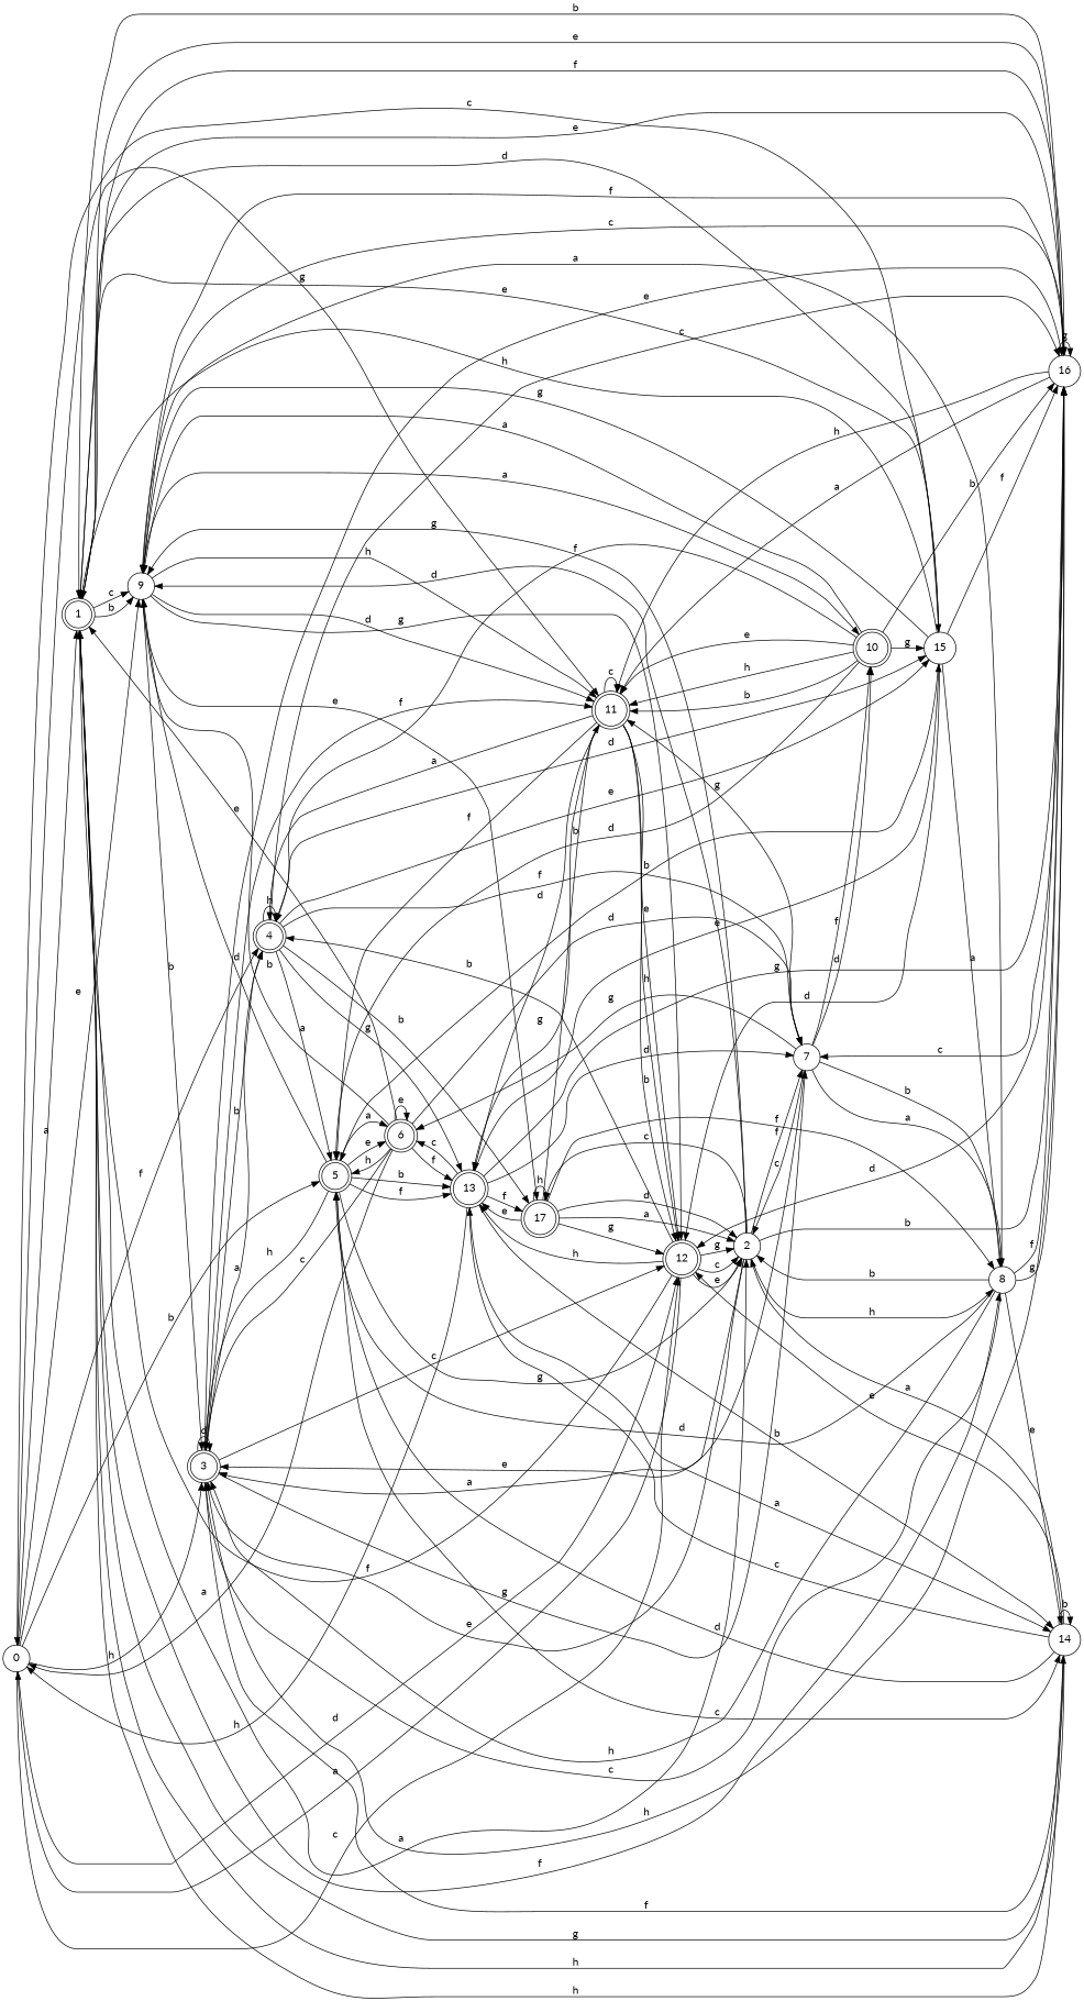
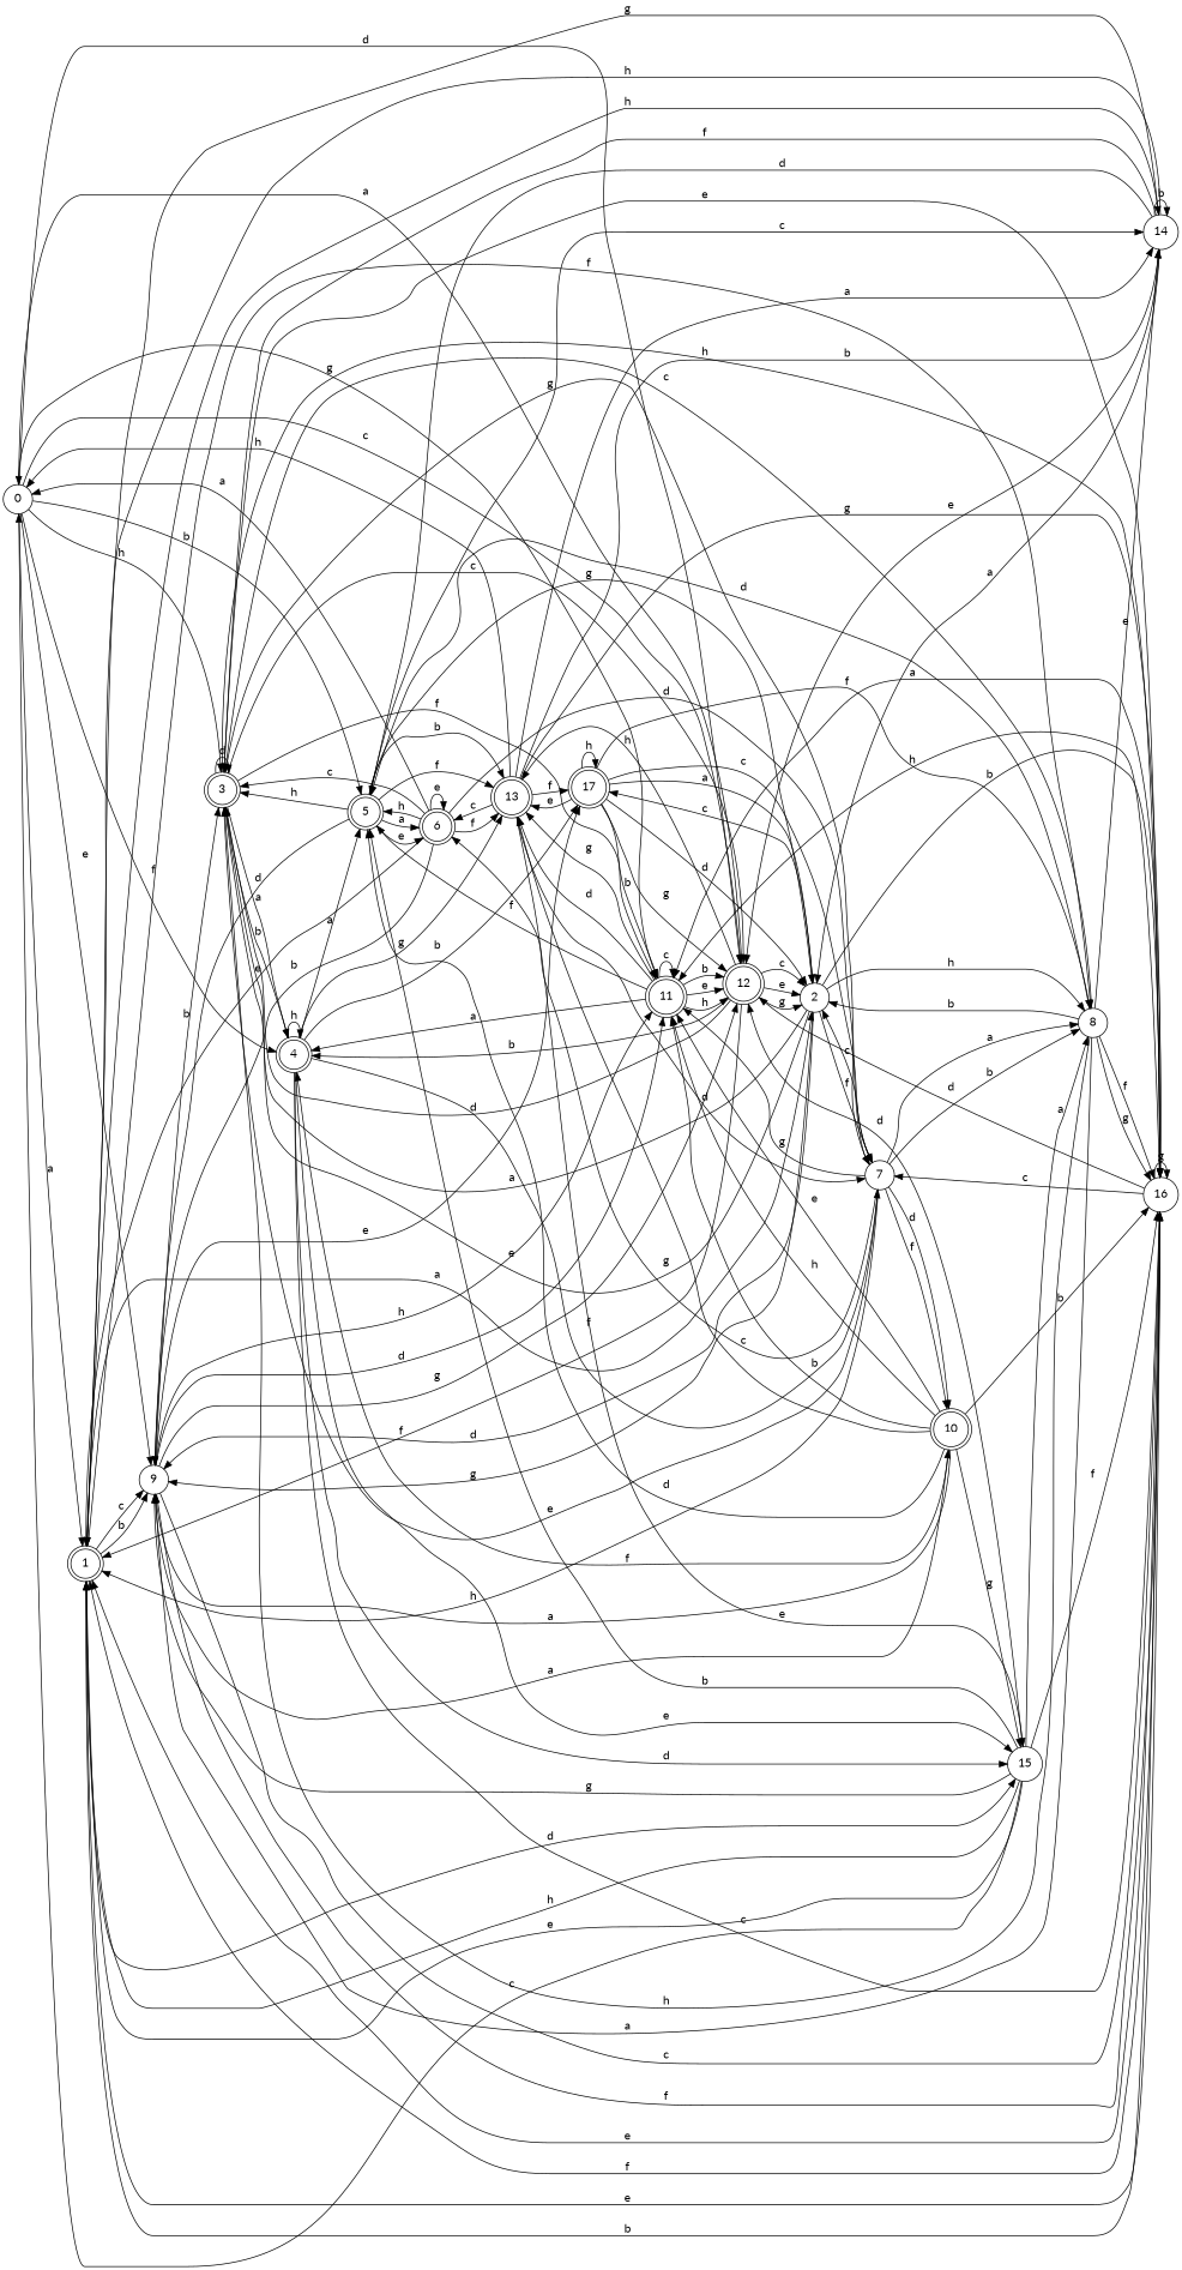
  digraph {
    fontname=Lato
    rankdir=LR
    node [color=black fillcolor=white fontname=Lato shape=doublecircle style="rounded,filled"]
    edge [fontname=Lato]
    n1 [label=0 shape=circle style=filled]
    n2 [label=1 style=filled]
    n3 [label=3]
    n4 [label=4]
    n5 [label=5]
    n6 [label=9 shape=circle style=filled]
    n7 [label=11]
    n8 [label=12]
    n9 [label=2 shape=circle style=filled]
    n10 [label=8 shape=circle style=filled]
    n11 [label=14 shape=circle style=filled]
    n12 [label=15 shape=circle style=filled]
    n13 [label=16 shape=circle]
    n14 [label=7 shape=circle style=filled]
    n15 [label=17]
    n16 [label=13]
    n17 [label=6]
    n18 [label=10]
    n1 -> n2 [label=a]
    n1 -> n3 [label=h]
    n1 -> n4 [label=f]
    n1 -> n5 [label=b]
    n1 -> n6 [label=e]
    n1 -> n7 [label=g]
    n1 -> n8 [label=c]
    n1 -> n8 [label=d]
    n2 -> n6 [label=b]
    n2 -> n6 [label=c]
    n2 -> n9 [label=a]
    n2 -> n10 [label=f]
    n2 -> n11 [label=h]
    n2 -> n12 [label=d]
    n2 -> n13 [label=e]
    n3 -> n3 [label=d]
    n3 -> n4 [label=a]
    n3 -> n4 [label=b]
    n3 -> n7 [label=f]
    n3 -> n8 [label=c]
    n3 -> n13 [label=e]
    n3 -> n13 [label=h]
    n3 -> n14 [label=g]
    n4 -> n4 [label=h]
    n4 -> n5 [label=a]
    n4 -> n12 [label=d]
    n4 -> n12 [label=e]
    n4 -> n13 [label=c]
    n4 -> n14 [label=f]
    n4 -> n15 [label=b]
    n4 -> n16 [label=g]
    n5 -> n3 [label=h]
    n5 -> n6 [label=d]
    n5 -> n9 [label=g]
    n5 -> n11 [label=c]
    n5 -> n16 [label=b]
    n5 -> n16 [label=f]
    n5 -> n17 [label=a]
    n5 -> n17 [label=e]
    n6 -> n3 [label=b]
    n6 -> n7 [label=d]
    n6 -> n7 [label=h]
    n6 -> n8 [label=g]
    n6 -> n13 [label=c]
    n6 -> n13 [label=f]
    n6 -> n15 [label=e]
    n6 -> n18 [label=a]
    n7 -> n4 [label=a]
    n7 -> n5 [label=f]
    n7 -> n7 [label=c]
    n7 -> n8 [label=b]
    n7 -> n8 [label=e]
    n7 -> n8 [label=h]
    n7 -> n16 [label=d]
    n7 -> n16 [label=g]
    n8 -> n1 [label=a]
    n8 -> n2 [label=f]
+   n8 -> n3 [label=d]
    n8 -> n4 [label=b]
    n8 -> n9 [label=c]
    n8 -> n9 [label=e]
    n8 -> n9 [label=g]
    n8 -> n16 [label=h]
    n9 -> n3 [label=a]
    n9 -> n3 [label=e]
    n9 -> n6 [label=d]
    n9 -> n6 [label=g]
    n9 -> n10 [label=h]
    n9 -> n13 [label=b]
    n9 -> n14 [label=f]
    n9 -> n15 [label=c]
    n10 -> n3 [label=c]
    n10 -> n3 [label=h]
    n10 -> n5 [label=d]
    n10 -> n6 [label=a]
    n10 -> n9 [label=b]
    n10 -> n11 [label=e]
    n10 -> n13 [label=f]
    n10 -> n13 [label=g]
    n11 -> n2 [label=g]
    n11 -> n2 [label=h]
    n11 -> n3 [label=f]
    n11 -> n5 [label=d]
    n11 -> n8 [label=e]
    n11 -> n9 [label=a]
    n11 -> n11 [label=b]
-   n11 -> n16 [label=c]
+   n18 -> n16 [label=c]
    n12 -> n1 [label=c]
    n12 -> n2 [label=e]
    n12 -> n2 [label=h]
    n12 -> n5 [label=b]
    n12 -> n6 [label=g]
    n12 -> n8 [label=d]
    n12 -> n10 [label=a]
    n12 -> n13 [label=f]
    n13 -> n2 [label=b]
    n13 -> n2 [label=e]
    n13 -> n2 [label=f]
    n13 -> n7 [label=a]
    n13 -> n7 [label=h]
    n13 -> n8 [label=d]
    n13 -> n13 [label=g]
    n13 -> n14 [label=c]
+   n14 -> n2 [label=h]
    n14 -> n3 [label=e]
    n14 -> n7 [label=g]
    n14 -> n9 [label=c]
    n14 -> n10 [label=a]
    n14 -> n10 [label=b]
    n14 -> n17 [label=g]
    n14 -> n18 [label=d]
    n14 -> n18 [label=f]
    n15 -> n7 [label=b]
    n15 -> n8 [label=g]
    n15 -> n9 [label=a]
    n15 -> n9 [label=d]
    n15 -> n10 [label=f]
+   n15 -> n14 [label=c]
    n15 -> n15 [label=h]
    n15 -> n16 [label=e]
    n16 -> n1 [label=h]
    n16 -> n11 [label=a]
    n16 -> n11 [label=b]
    n16 -> n12 [label=e]
    n16 -> n13 [label=g]
    n16 -> n14 [label=d]
    n16 -> n15 [label=f]
    n16 -> n17 [label=c]
    n17 -> n1 [label=a]
    n17 -> n2 [label=e]
    n17 -> n3 [label=c]
    n17 -> n5 [label=h]
    n17 -> n6 [label=b]
    n17 -> n14 [label=d]
    n17 -> n16 [label=f]
    n17 -> n17 [label=e]
    n18 -> n4 [label=f]
    n18 -> n5 [label=d]
    n18 -> n6 [label=a]
    n18 -> n7 [label=b]
    n18 -> n7 [label=e]
    n18 -> n7 [label=h]
    n18 -> n12 [label=g]
    n18 -> n13 [label=b]
  }
